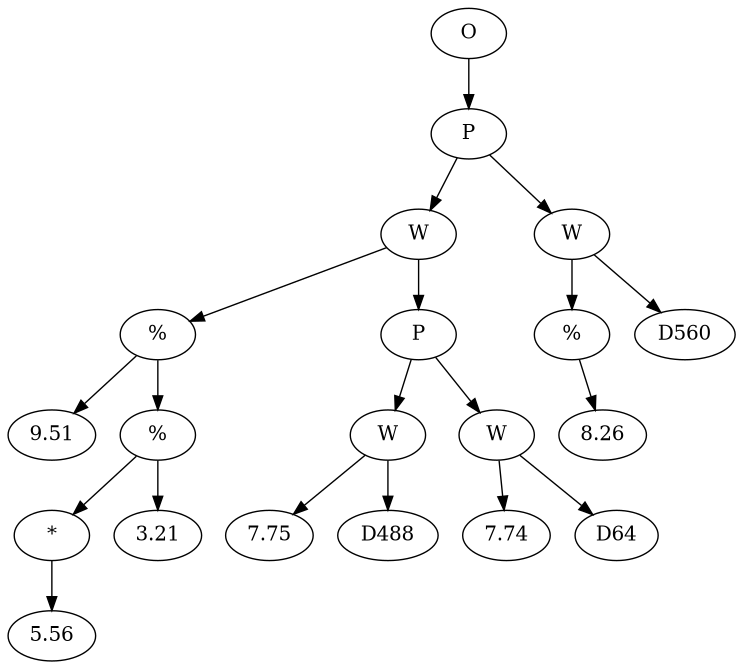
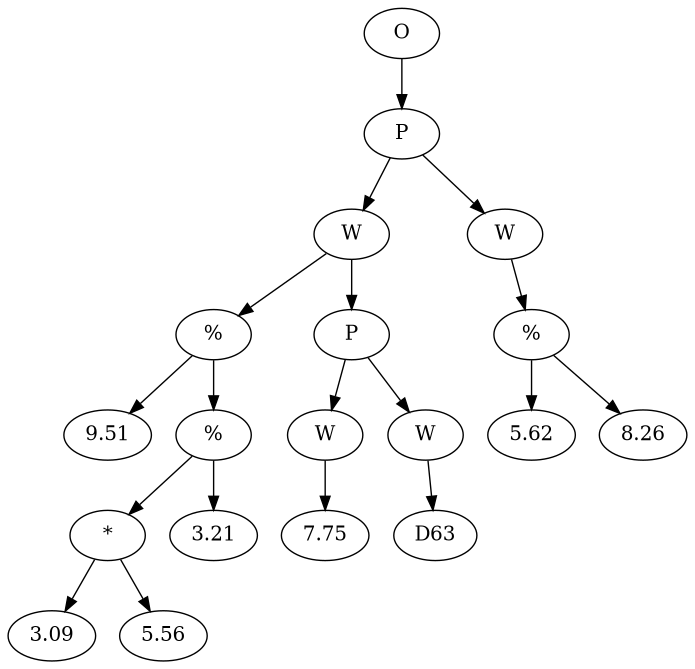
  digraph {
    n1 [label=O]
    n2 [label=P]
    n3 [label=W]
    n4 [label=W]
    n5 [label="%"]
    n6 [label=P]
    n7 [label="%"]
-   n8 [label=D560]
    n9 [label=9.51]
    n10 [label="%"]
    n11 [label=W]
    n12 [label=W]
    n13 [label="*"]
    n14 [label=3.21]
+   n15 [label=3.09]
    n16 [label=5.56]
    n17 [label=7.75]
-   n18 [label=D488]
-   n19 [label=7.74]
-   n20 [label=D64]
+   n20 [label=D63]
+   n21 [label=5.62]
    n22 [label=8.26]
    n1 -> n2
    n2 -> n3
    n2 -> n4
    n3 -> n5
    n3 -> n6
    n4 -> n7
-   n4 -> n8
    n5 -> n9
    n5 -> n10
    n6 -> n11
    n6 -> n12
+   n7 -> n21
    n7 -> n22
    n10 -> n13
    n10 -> n14
    n11 -> n17
-   n11 -> n18
-   n12 -> n19
    n12 -> n20
+   n13 -> n15
    n13 -> n16
  }
